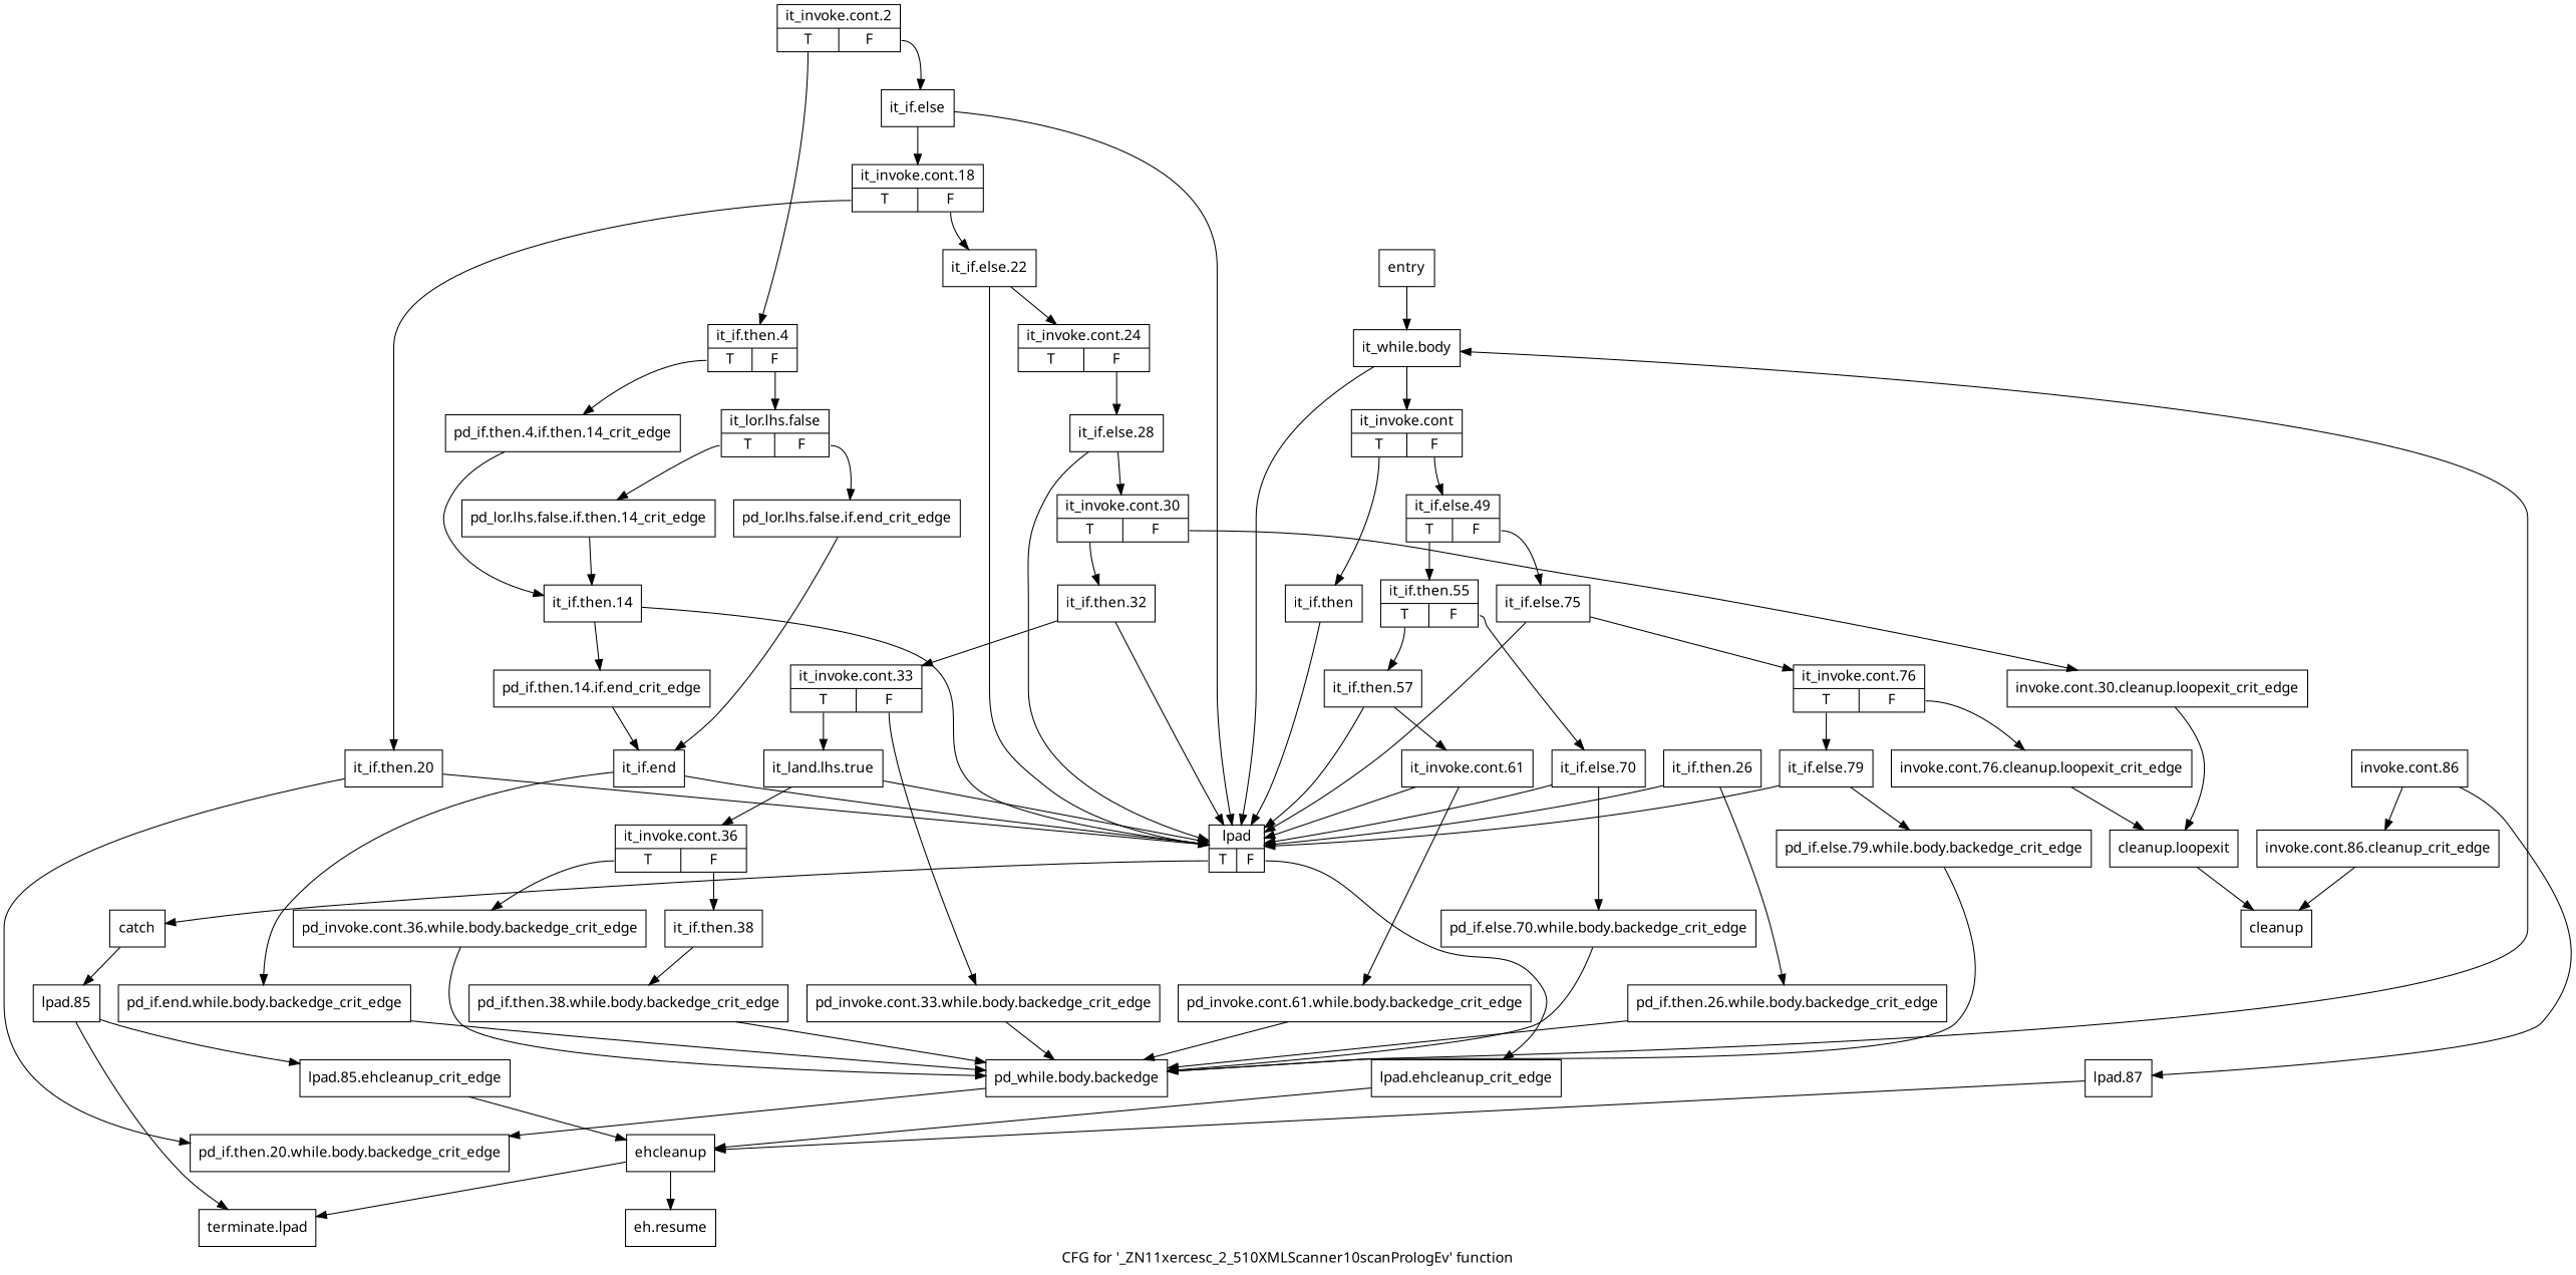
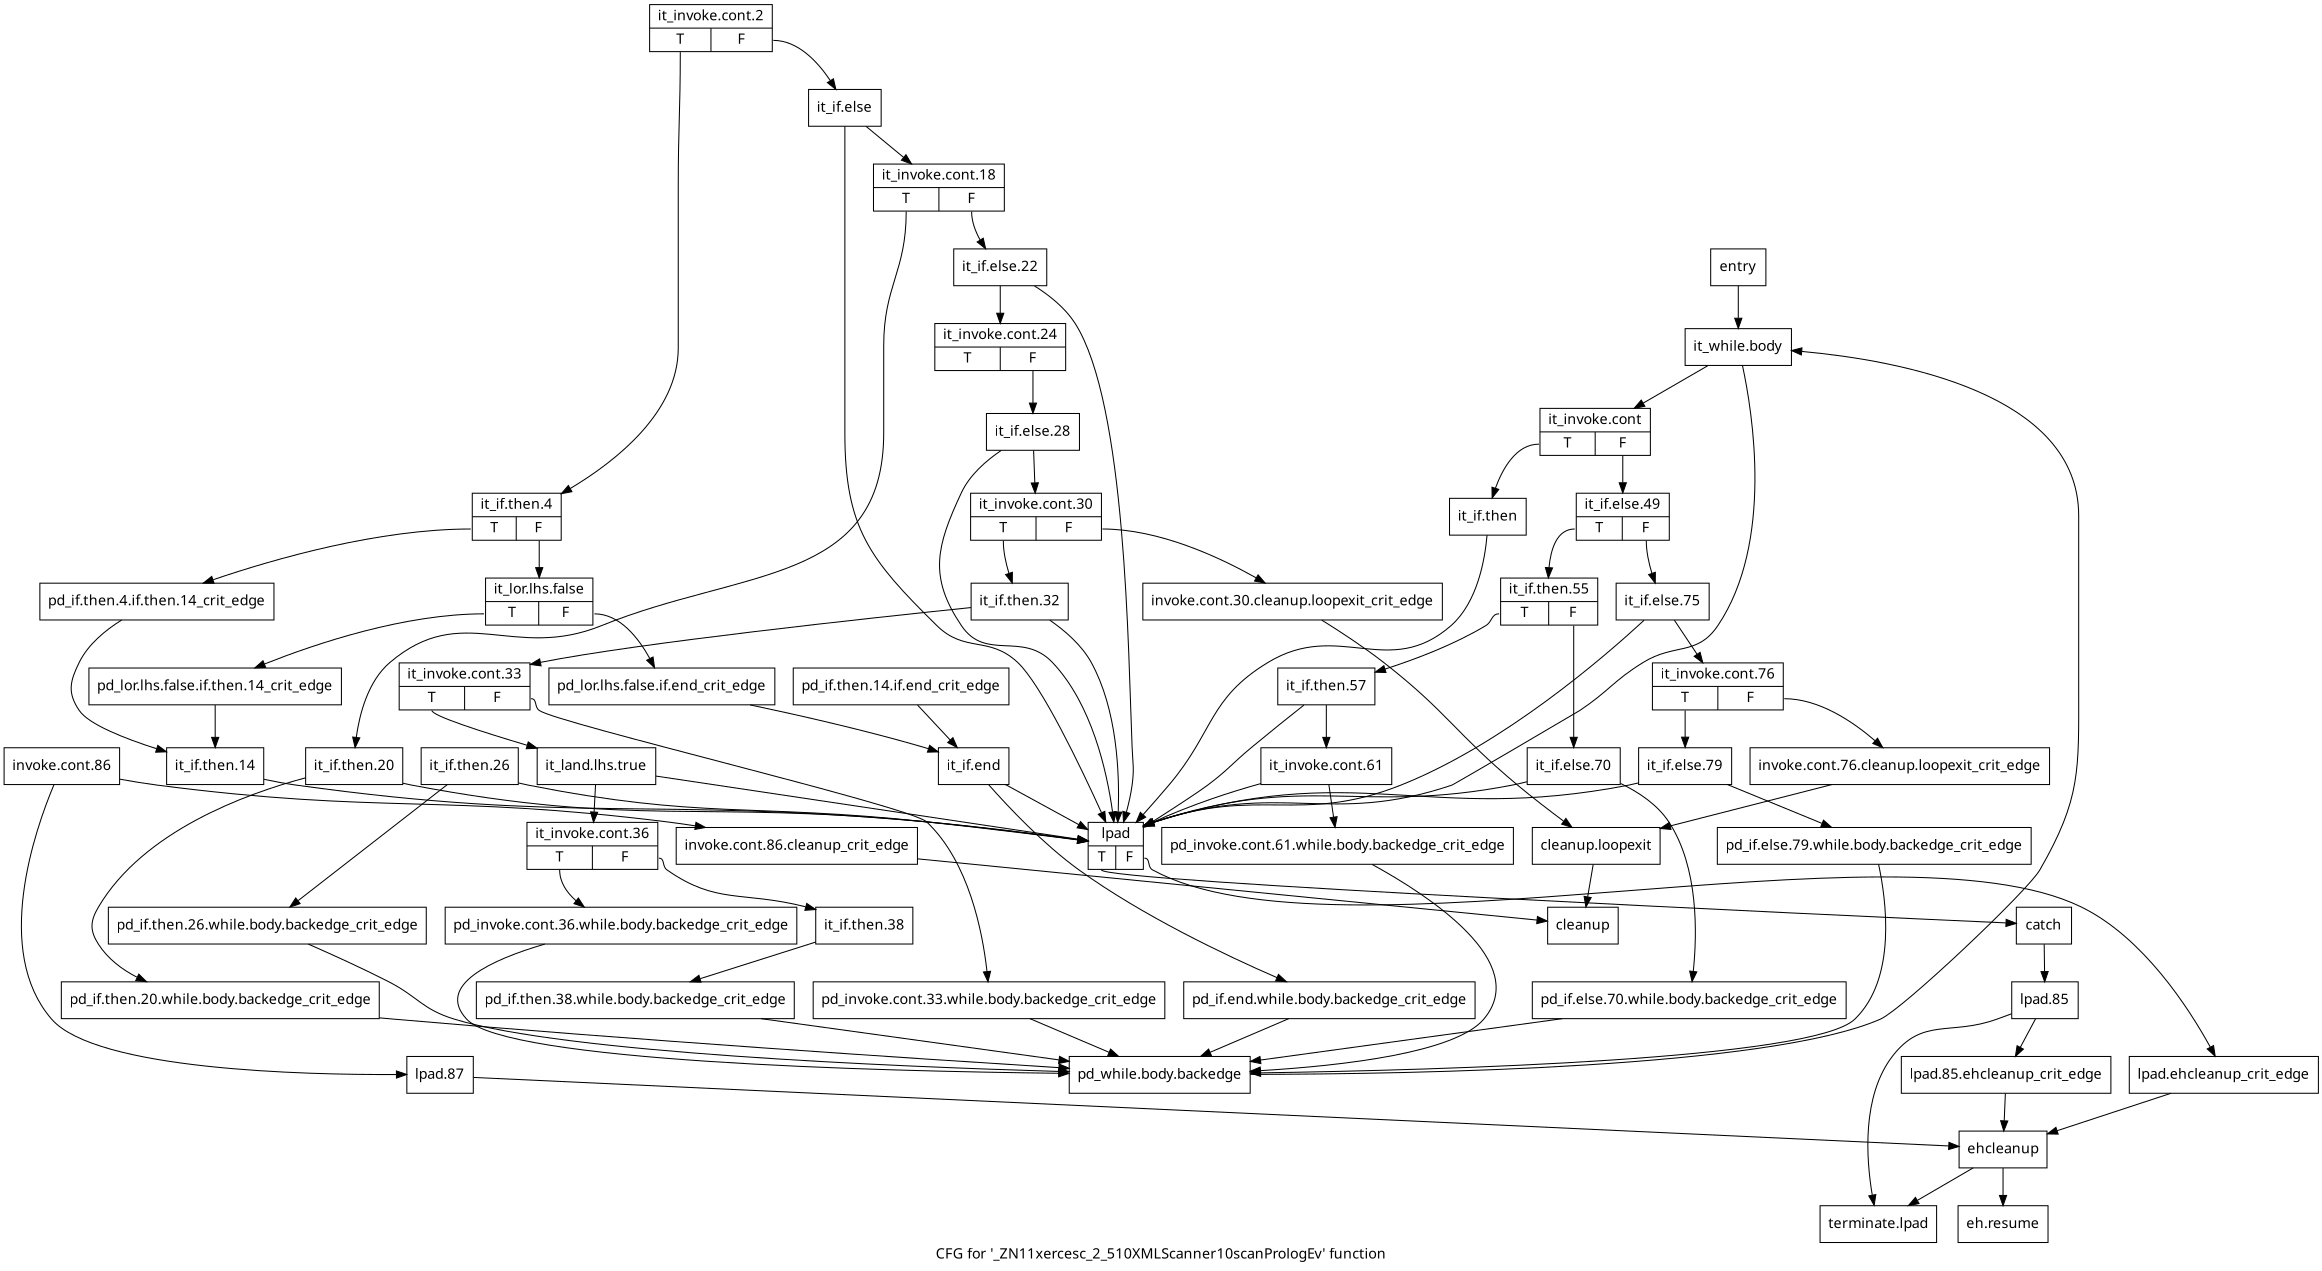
  digraph {
    fontname="Noto Sans"
    label="CFG for '_ZN11xercesc_2_510XMLScanner10scanPrologEv' function"
    node [fontname="Noto Sans" shape=record]
    edge [fontname="Noto Sans"]
    n1 [label="{entry}"]
    n2 [label="{it_while.body}"]
    n3 [label="{it_invoke.cont|{<s0>T|<s1>F}}"]
    n4 [label="{lpad|{<s0>T|<s1>F}}"]
    n5 [label="{it_if.then}"]
    n6 [label="{it_if.else.49|{<s0>T|<s1>F}}"]
    n7 [label="{catch}"]
    n8 [label="{lpad.ehcleanup_crit_edge}"]
    n9 [label="{it_if.then.55|{<s0>T|<s1>F}}"]
    n10 [label="{it_if.else.75}"]
    n11 [label="{lpad.85}"]
    n12 [label="{ehcleanup}"]
    n13 [label="{it_invoke.cont.2|{<s0>T|<s1>F}}"]
    n14 [label="{it_if.then.4|{<s0>T|<s1>F}}"]
    n15 [label="{it_if.else}"]
    n16 [label="{it_if.then.57}"]
    n17 [label="{it_if.else.70}"]
    n18 [label="{it_invoke.cont.76|{<s0>T|<s1>F}}"]
    n19 [label="{pd_if.then.4.if.then.14_crit_edge}"]
    n20 [label="{it_lor.lhs.false|{<s0>T|<s1>F}}"]
    n21 [label="{it_invoke.cont.18|{<s0>T|<s1>F}}"]
    n22 [label="{it_if.then.14}"]
    n23 [label="{pd_lor.lhs.false.if.then.14_crit_edge}"]
    n24 [label="{pd_lor.lhs.false.if.end_crit_edge}"]
    n25 [label="{it_if.then.20}"]
    n26 [label="{it_if.else.22}"]
    n27 [label="{pd_if.then.14.if.end_crit_edge}"]
    n28 [label="{it_if.end}"]
    n29 [label="{pd_if.end.while.body.backedge_crit_edge}"]
    n30 [label="{pd_while.body.backedge}"]
    n31 [label="{invoke.cont.86}"]
    n32 [label="{invoke.cont.86.cleanup_crit_edge}"]
    n33 [label="{lpad.87}"]
    n34 [label="{terminate.lpad}"]
    n35 [label="{lpad.85.ehcleanup_crit_edge}"]
    n36 [label="{eh.resume}"]
    n37 [label="{cleanup}"]
    n38 [label="{cleanup.loopexit}"]
    n39 [label="{pd_if.then.20.while.body.backedge_crit_edge}"]
    n40 [label="{it_invoke.cont.24|{<s0>T|<s1>F}}"]
    n41 [label="{it_if.else.28}"]
    n42 [label="{it_if.then.26}"]
    n43 [label="{pd_if.then.26.while.body.backedge_crit_edge}"]
    n44 [label="{it_invoke.cont.30|{<s0>T|<s1>F}}"]
    n45 [label="{it_if.then.32}"]
    n46 [label="{invoke.cont.30.cleanup.loopexit_crit_edge}"]
    n47 [label="{it_invoke.cont.33|{<s0>T|<s1>F}}"]
    n48 [label="{it_land.lhs.true}"]
    n49 [label="{pd_invoke.cont.33.while.body.backedge_crit_edge}"]
    n50 [label="{it_invoke.cont.36|{<s0>T|<s1>F}}"]
    n51 [label="{pd_invoke.cont.36.while.body.backedge_crit_edge}"]
    n52 [label="{it_if.then.38}"]
    n53 [label="{pd_if.then.38.while.body.backedge_crit_edge}"]
    n54 [label="{it_invoke.cont.61}"]
    n55 [label="{pd_if.else.70.while.body.backedge_crit_edge}"]
    n56 [label="{it_if.else.79}"]
    n57 [label="{invoke.cont.76.cleanup.loopexit_crit_edge}"]
    n58 [label="{pd_invoke.cont.61.while.body.backedge_crit_edge}"]
    n59 [label="{pd_if.else.79.while.body.backedge_crit_edge}"]
    n1 -> n2
    n2 -> n3
    n2 -> n4
    n3 -> n5 [tailport=s0]
    n3 -> n6 [tailport=s1]
    n4 -> n7 [tailport=s0]
    n4 -> n8 [tailport=s1]
    n5 -> n4
    n6 -> n9 [tailport=s0]
    n6 -> n10 [tailport=s1]
    n7 -> n11
    n8 -> n12
    n9 -> n16 [tailport=s0]
    n9 -> n17 [tailport=s1]
    n10 -> n4
    n10 -> n18
    n11 -> n34
    n11 -> n35
    n12 -> n34
    n12 -> n36
    n13 -> n14 [tailport=s0]
    n13 -> n15 [tailport=s1]
    n14 -> n19 [tailport=s0]
    n14 -> n20 [tailport=s1]
    n15 -> n4
    n15 -> n21
    n16 -> n4
    n16 -> n54
    n17 -> n4
    n17 -> n55
    n18 -> n56 [tailport=s0]
    n18 -> n57 [tailport=s1]
    n19 -> n22
    n20 -> n23 [tailport=s0]
    n20 -> n24 [tailport=s1]
    n21 -> n25 [tailport=s0]
    n21 -> n26 [tailport=s1]
    n22 -> n4
-   n22 -> n27
    n23 -> n22
    n24 -> n28
    n25 -> n4
    n25 -> n39
    n26 -> n4
    n26 -> n40
    n27 -> n28
    n28 -> n4
    n28 -> n29
    n29 -> n30
    n30 -> n2
    n31 -> n32
    n31 -> n33
    n32 -> n37
    n33 -> n12
    n35 -> n12
    n38 -> n37
-   n30 -> n39
+   n39 -> n30
    n40 -> n41 [tailport=s1]
    n41 -> n4
    n41 -> n44
    n42 -> n4
    n42 -> n43
    n43 -> n30
    n44 -> n45 [tailport=s0]
    n44 -> n46 [tailport=s1]
    n45 -> n4
    n45 -> n47
    n46 -> n38
    n47 -> n48 [tailport=s0]
    n47 -> n49 [tailport=s1]
    n48 -> n4
    n48 -> n50
    n49 -> n30
    n50 -> n51 [tailport=s0]
    n50 -> n52 [tailport=s1]
    n51 -> n30
    n52 -> n53
    n53 -> n30
    n54 -> n4
    n54 -> n58
    n55 -> n30
    n56 -> n4
    n56 -> n59
    n57 -> n38
    n58 -> n30
    n59 -> n30
  }
